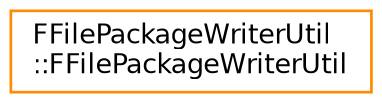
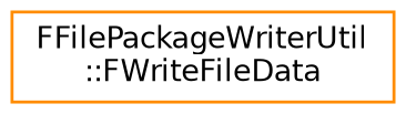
  digraph {
    rankdir=LR
-   n1 [color=darkorange fillcolor=white fontname=Helvetica fontsize=10 height=0.2 label="FFilePackageWriterUtil\l::FFilePackageWriterUtil" shape=box style=filled width=0.4]
+   n1 [color=darkorange fillcolor=white fontname=Helvetica fontsize=10 height=0.2 label="FFilePackageWriterUtil\l::FWriteFileData" shape=box style=filled width=0.4]
  }
